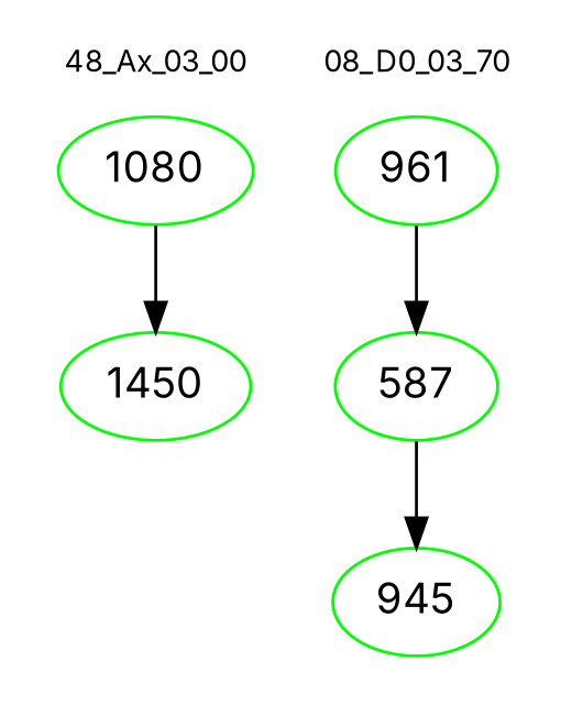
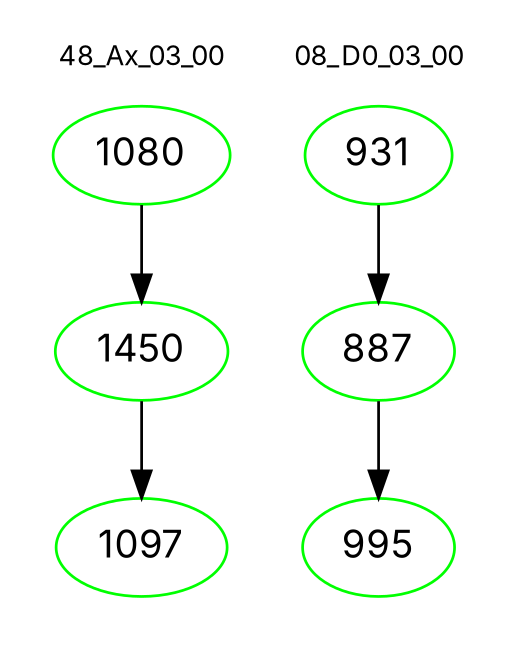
  digraph {
    fontname=Inter
    node [color=green fontname=Inter]
    edge [color=black fontname=Inter]
    n1 [label=1080]
    n2 [label=1450]
-   n4 [label=961]
-   n5 [label=587]
-   n6 [label=945]
+   n3 [label=1097]
+   n4 [label=931]
+   n5 [label=887]
+   n6 [label=995]
    subgraph cluster_1 {
      color=white
      fontsize=10
      label="48_Ax_03_00"
      n1
      n2
+     n3
    }
    subgraph cluster_2 {
      color=white
      fontsize=10
-     label="08_D0_03_70"
+     label="08_D0_03_00"
      n4
      n5
      n6
    }
    n1 -> n2
+   n2 -> n3
    n4 -> n5
    n5 -> n6
  }
